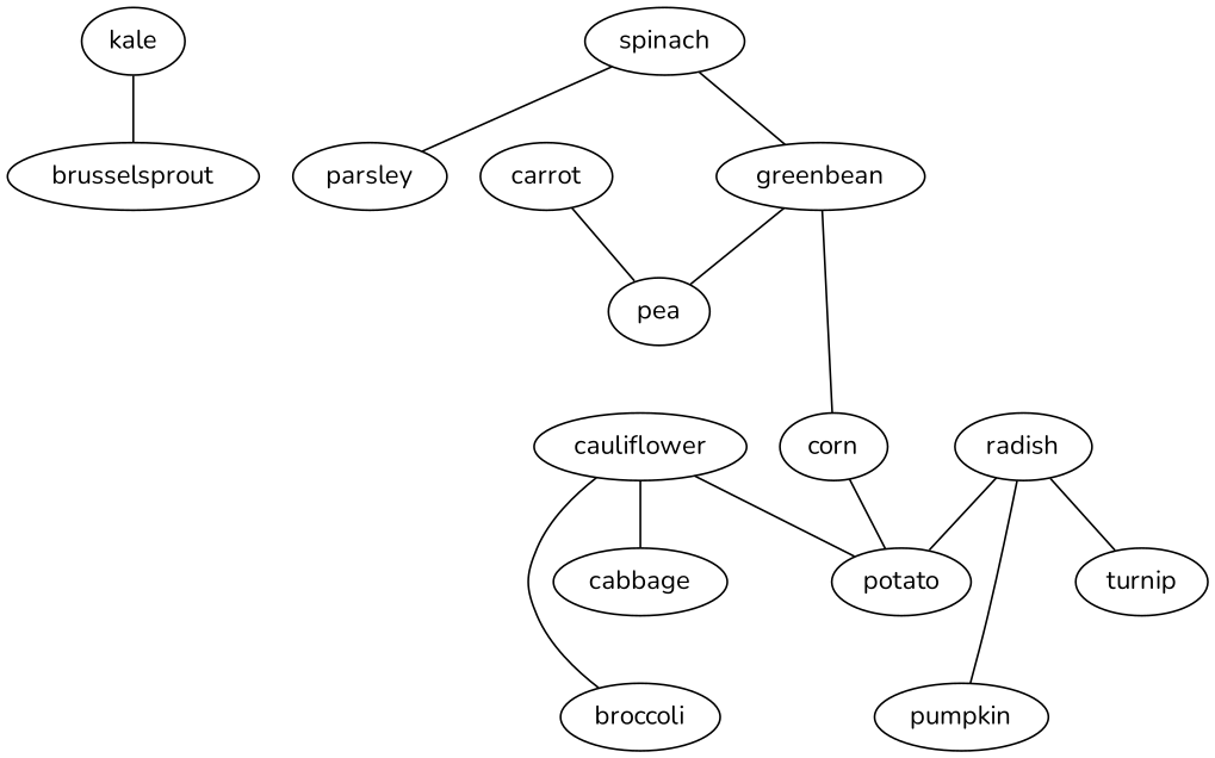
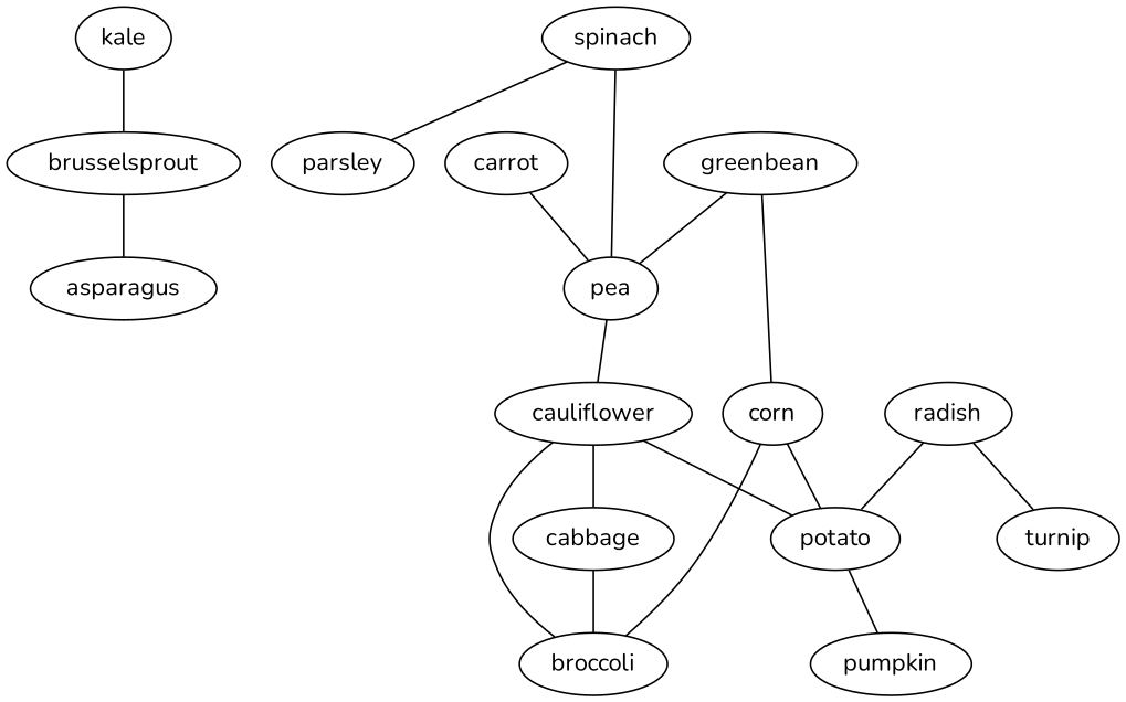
  strict graph {
    fontname=Nunito
    node [fontname=Nunito]
    edge [fontname=Nunito weight=1]
    kale
    brusselsprout
    spinach
    pea
    parsley
    cabbage
    broccoli
+   asparagus
    radish
    turnip
    pumpkin
    potato
    carrot
    greenbean
    corn
    cauliflower
    kale -- brusselsprout
-   spinach -- greenbean
+   brusselsprout -- asparagus
+   spinach -- pea
    spinach -- parsley
+   pea -- cauliflower
+   cabbage -- broccoli
    radish -- turnip
-   radish -- pumpkin
+   potato -- pumpkin
    radish -- potato
    carrot -- pea
    greenbean -- pea
    greenbean -- corn
+   corn -- broccoli
    corn -- potato
    cauliflower -- cabbage
    cauliflower -- broccoli
    cauliflower -- potato
  }
